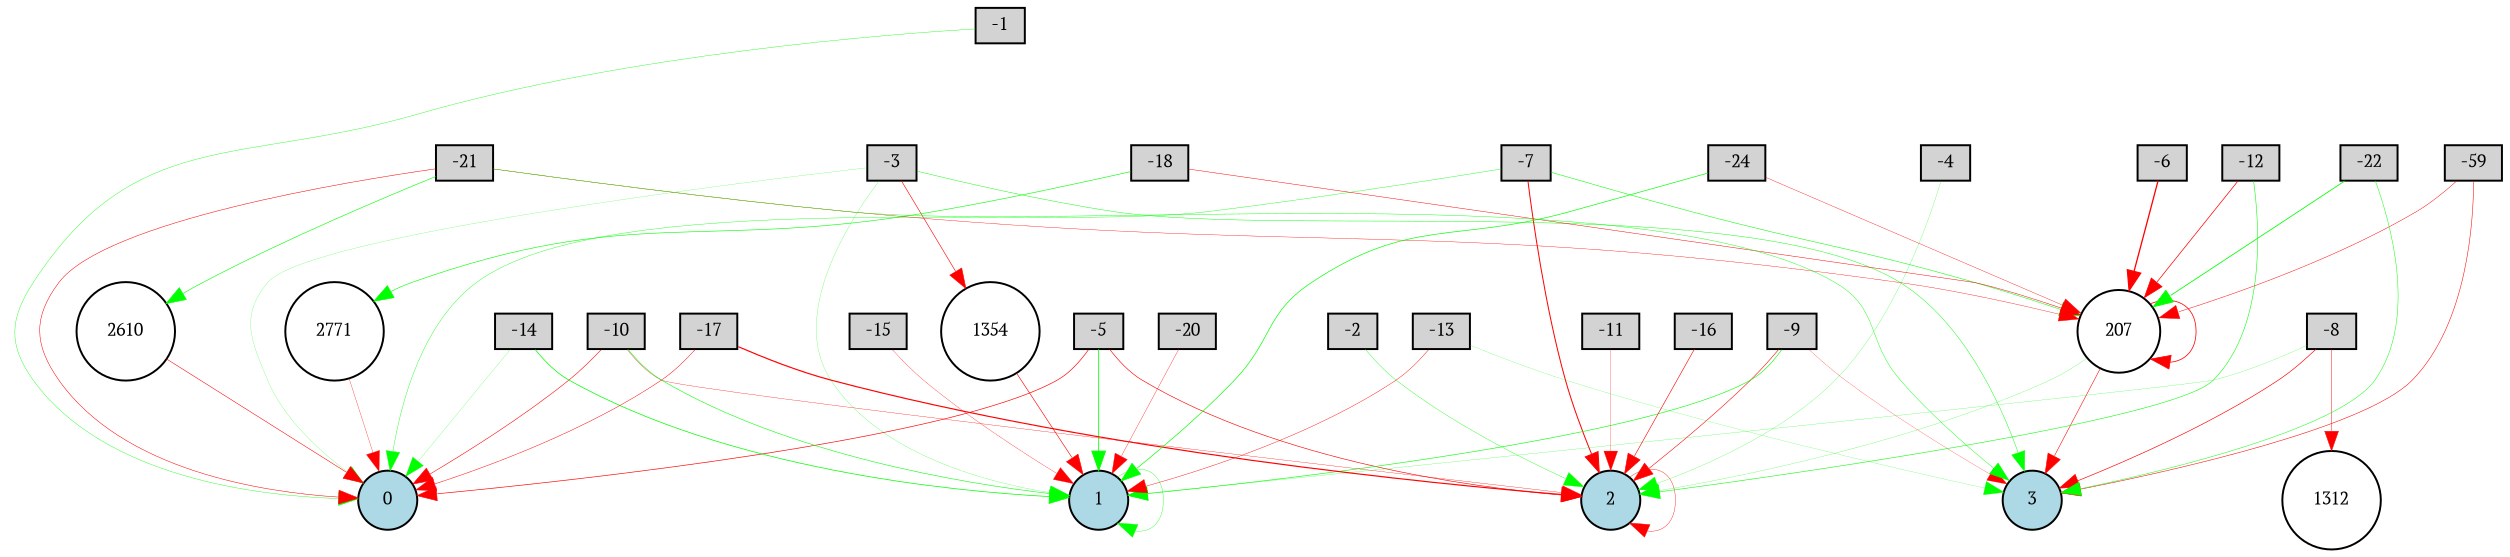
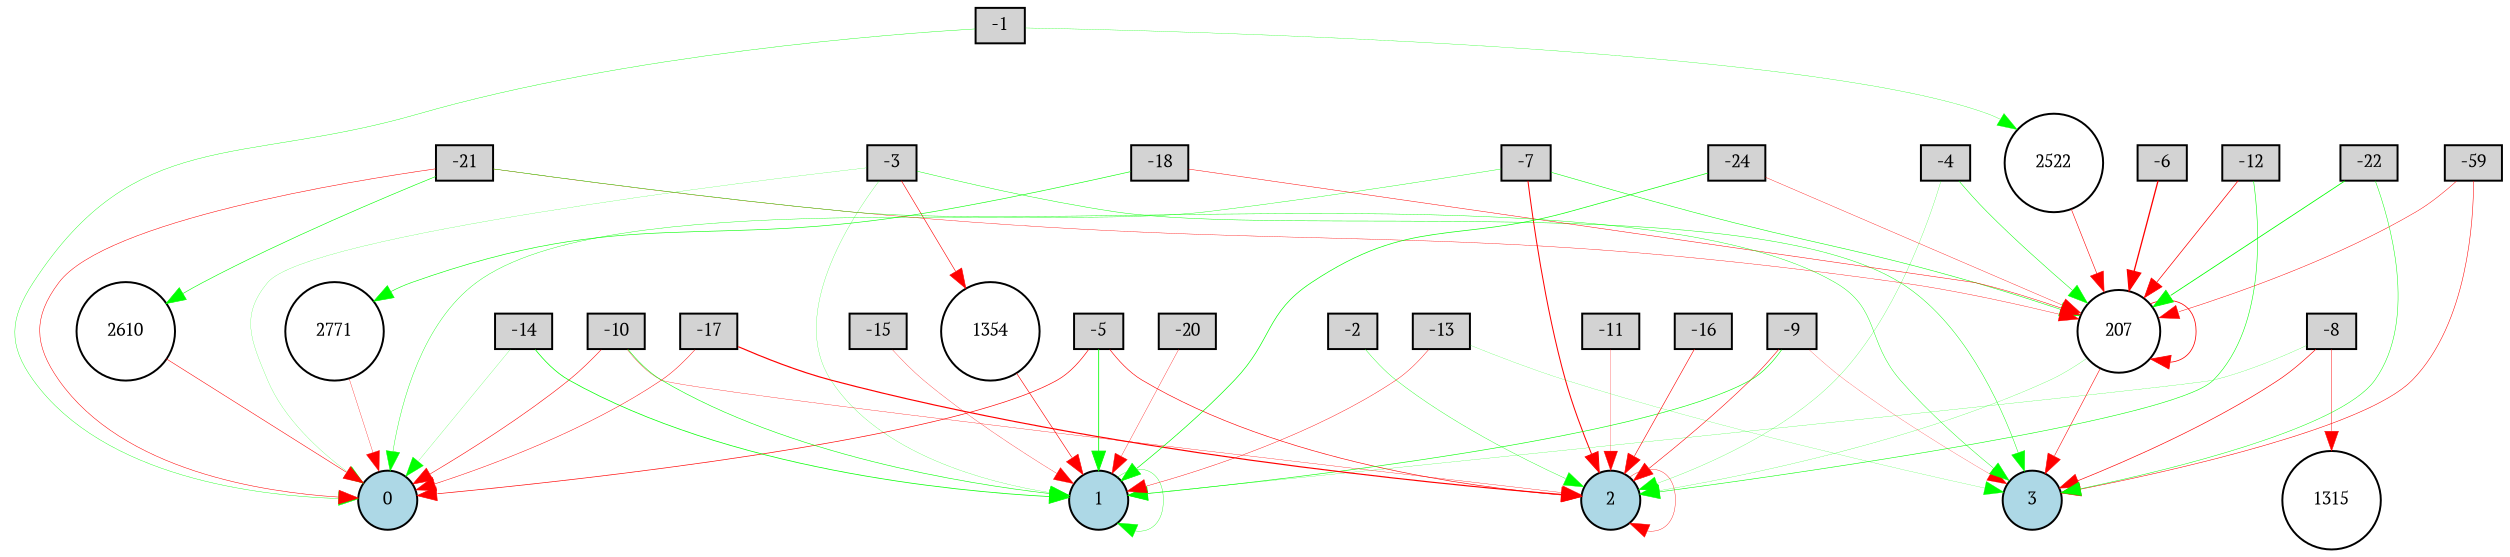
  digraph {
    fontname="PT Serif"
    node [fillcolor=lightgray fontname="PT Serif" fontsize=9 shape=box style=filled]
    edge [color=red fontname="PT Serif" penwidth=0.30000000000000004 style=bold]
    -1 [height=0.2 width=0.2]
    0 [fillcolor=lightblue height=0.2 shape=circle width=0.2]
+   2522 [fillcolor=white height=0.2 shape=circle width=0.2]
    207 [fillcolor=white height=0.2 shape=circle width=0.2]
    -2 [height=0.2 width=0.2]
    2 [fillcolor=lightblue height=0.2 shape=circle width=0.2]
    -3 [height=0.2 width=0.2]
    1 [fillcolor=lightblue height=0.2 shape=circle width=0.2]
    3 [fillcolor=lightblue height=0.2 shape=circle width=0.2]
    n10 [fillcolor=white height=0.2 label=1354 shape=circle width=0.2]
    -4 [height=0.2 width=0.2]
    -5 [height=0.2 width=0.2]
    -6 [height=0.2 width=0.2]
    -7 [height=0.2 width=0.2]
    -8 [height=0.2 width=0.2]
-   1315 [fillcolor=white height=0.2 shape=circle width=0.2 label=1312]
+   1315 [fillcolor=white height=0.2 shape=circle width=0.2]
    -9 [height=0.2 width=0.2]
    -10 [height=0.2 width=0.2]
    -11 [height=0.2 width=0.2]
    -12 [height=0.2 width=0.2]
    -13 [height=0.2 width=0.2]
    -14 [height=0.2 width=0.2]
    -15 [height=0.2 width=0.2]
    -16 [height=0.2 width=0.2]
    -17 [height=0.2 width=0.2]
    -18 [height=0.2 width=0.2]
    2771 [fillcolor=white height=0.2 shape=circle width=0.2]
    n28 [height=0.2 label=-59 width=0.2]
    -20 [height=0.2 width=0.2]
    -21 [height=0.2 width=0.2]
    2610 [fillcolor=white height=0.2 shape=circle width=0.2]
    -22 [height=0.2 width=0.2]
    -24 [height=0.2 width=0.2]
    -1 -> 0 [color=green penwidth=0.19407968613473356]
+   -1 -> 2522 [color=green penwidth=0.15618094278684203 style=solid]
+   2522 -> 207 [penwidth=0.28988092771601726]
    207 -> 207 [penwidth=0.3914434496630699 style=solid]
    207 -> 2 [color=green penwidth=0.11634284246966262]
    207 -> 3 [penwidth=0.27718100745691787 style=solid]
    -2 -> 2 [color=green penwidth=0.18673546338253216]
    2 -> 2 [penwidth=0.19079874246650594 style=solid]
    -3 -> 0 [color=green penwidth=0.10428973261854589 style=solid]
    -3 -> 1 [color=green penwidth=0.11875776418391235]
    -3 -> 3 [color=green penwidth=0.22823376109983007]
    -3 -> n10 [penwidth=0.303956815805282 style=solid]
    1 -> 1 [color=green penwidth=0.1768069867200594 style=solid]
    n10 -> 1 [penwidth=0.3106100452347441]
+   -4 -> 207 [color=green penwidth=0.2591278828523228 style=solid]
    -4 -> 2 [color=green penwidth=0.12057035244753272]
    -5 -> 0 [penwidth=0.33195667292730624]
    -5 -> 2 [penwidth=0.3130112084589318]
    -5 -> 1 [color=green penwidth=0.4115288398308117 style=solid]
    -6 -> 207 [penwidth=0.6513128316330146 style=solid]
    -7 -> 0 [color=green penwidth=0.1953084818483532]
    -7 -> 207 [color=green penwidth=0.2669241282968666 style=solid]
    -7 -> 2 [penwidth=0.508914668648749 style=solid]
    -8 -> 1 [color=green penwidth=0.1143737919770807 style=solid]
    -8 -> 3 [penwidth=0.3250961555034305]
    -8 -> 1315 [penwidth=0.23073902947946137 style=solid]
    -9 -> 2 [penwidth=0.2854473720737739]
    -9 -> 1 [color=green penwidth=0.30143167427042467 style=solid]
    -9 -> 3 [penwidth=0.11633620188809908 style=solid]
    -10 -> 0 [penwidth=0.2827890260453493 style=solid]
    -10 -> 2 [penwidth=0.16476940825544878 style=solid]
    -10 -> 1 [color=green penwidth=0.28354271183419477 style=solid]
    -11 -> 2 [penwidth=0.13001531180673861]
    -12 -> 207 [penwidth=0.3585133750555378]
    -12 -> 2 [color=green penwidth=0.2755628954717065 style=solid]
    -13 -> 1 [penwidth=0.21197414898880687 style=solid]
    -13 -> 3 [color=green penwidth=0.10006401527138187]
    -14 -> 0 [color=green penwidth=0.10313211131602387]
    -14 -> 1 [color=green penwidth=0.36535262611909414 style=solid]
    -15 -> 1 [penwidth=0.15558032370064628 style=solid]
    -16 -> 2 [penwidth=0.3032147801378325 style=solid]
    -17 -> 0 [penwidth=0.24113172720580642]
    -17 -> 2 [penwidth=0.5953590189144751 style=solid]
    -18 -> 207 [penwidth=0.2391444875145937]
    -18 -> 2771 [color=green]
    2771 -> 0 [penwidth=0.15911458831187306]
    n28 -> 207 [penwidth=0.2374609449093579 style=solid]
    n28 -> 3 [penwidth=0.26715171106481983]
    -20 -> 1 [penwidth=0.17005749345802015 style=solid]
    -21 -> 0 [penwidth=0.2588852348321484 style=solid]
    -21 -> 207 [penwidth=0.18945597400750114]
    -21 -> 3 [color=green penwidth=0.2134965689648773]
    -21 -> 2610 [color=green]
    2610 -> 0 [penwidth=0.2707947051563364]
    -22 -> 207 [color=green penwidth=0.41049646821109187]
    -22 -> 3 [color=green penwidth=0.23886420756421053]
    -24 -> 207 [penwidth=0.19068709545965884 style=solid]
    -24 -> 1 [color=green penwidth=0.3368535711347741]
  }
